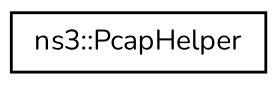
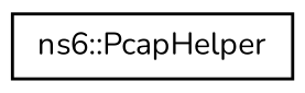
  digraph {
    rankdir=LR
    fontname=Nunito
-   n1 [color=black fillcolor=white fontname=Nunito fontsize=10 height=0.2 label="ns3::PcapHelper" shape=record style=filled width=0.4]
+   n1 [color=black fillcolor=white fontname=Nunito fontsize=10 height=0.2 label="ns6::PcapHelper" shape=record style=filled width=0.4]
  }
